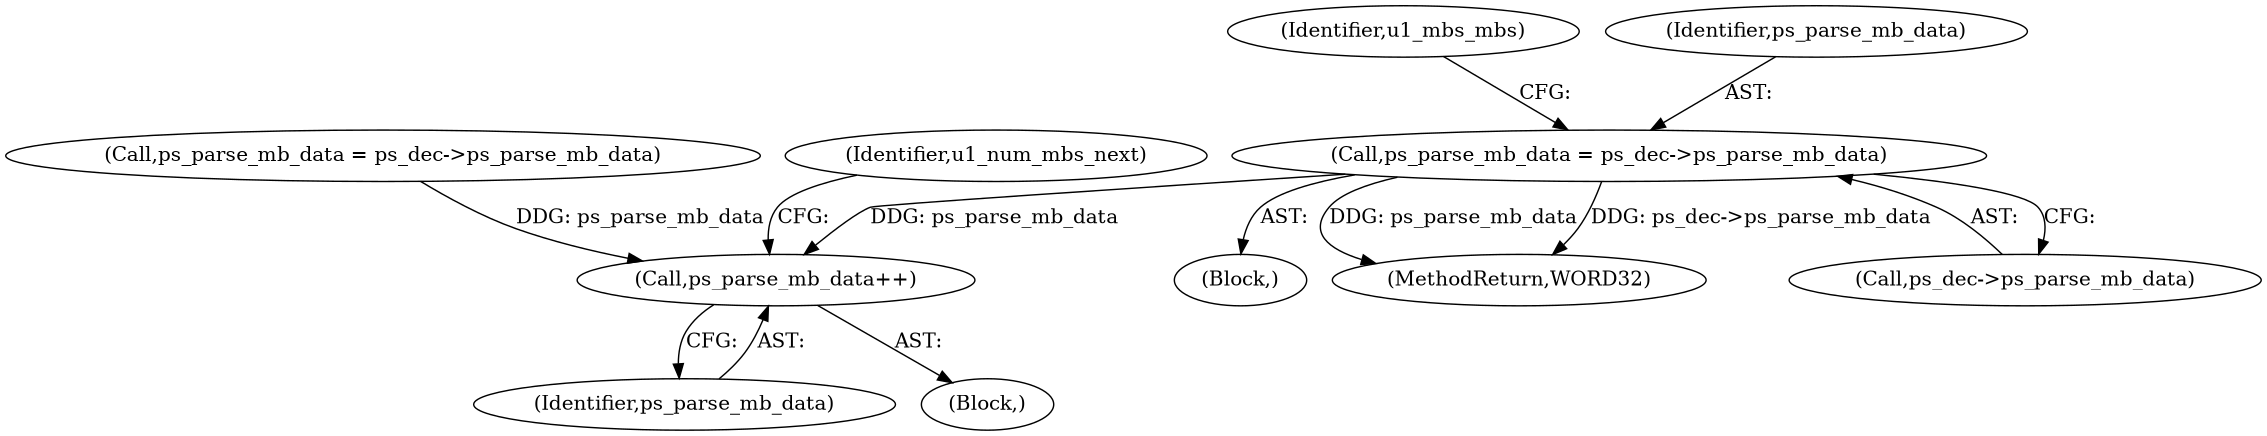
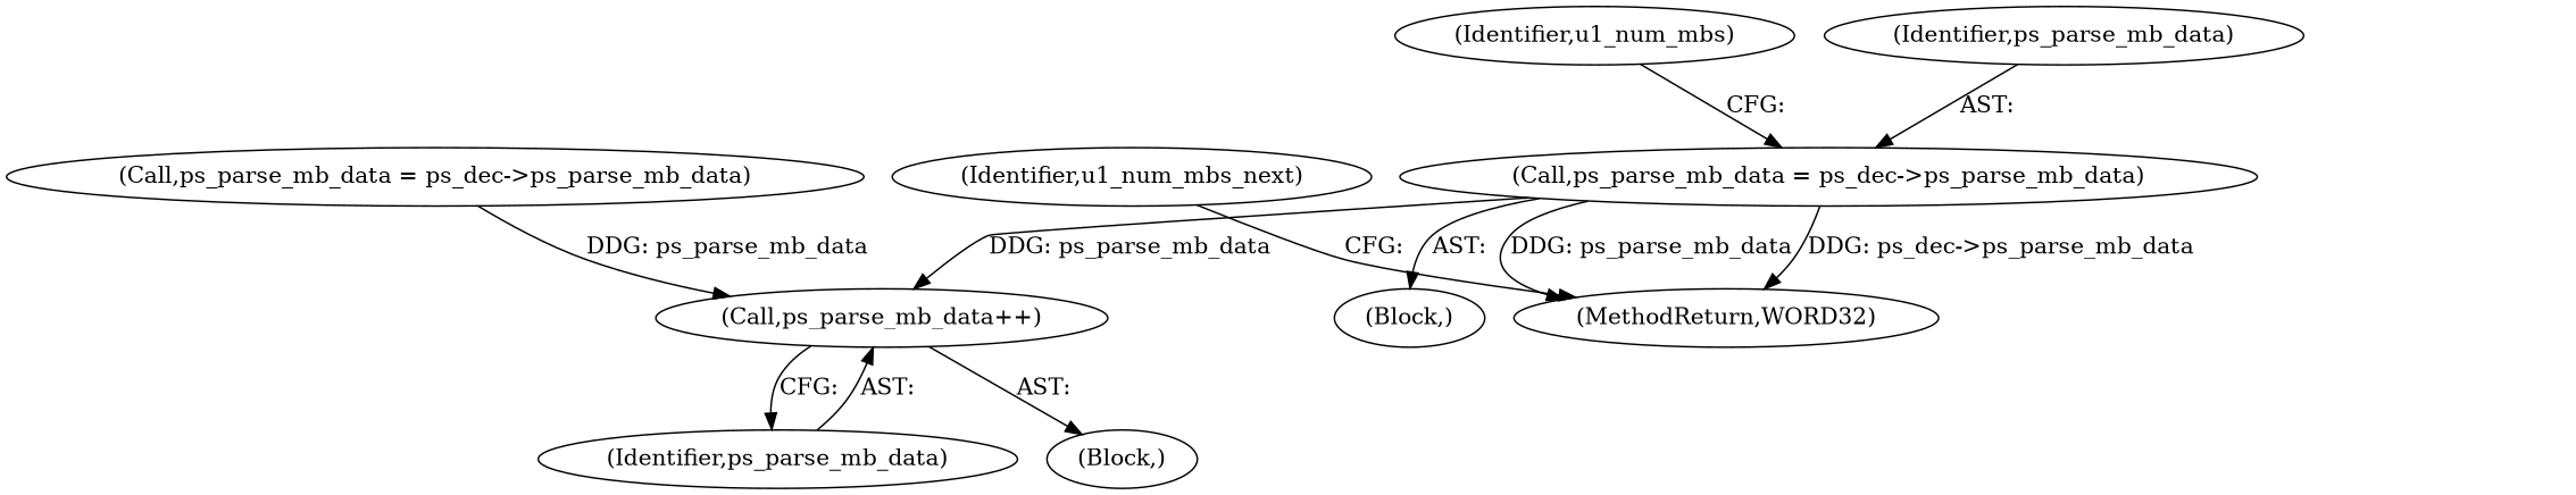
  digraph {
    n1 [label="(Call,ps_parse_mb_data = ps_dec->ps_parse_mb_data)"]
    n2 [label="(Call,ps_parse_mb_data++)"]
-   n3 [label="(Call,ps_dec->ps_parse_mb_data)"]
    n4 [label="(MethodReturn,WORD32)"]
    n5 [label="(Block,)"]
    n6 [label="(Identifier,ps_parse_mb_data)"]
    n7 [label="(Block,)"]
-   n8 [label="(Identifier,u1_mbs_mbs)"]
+   n8 [label="(Identifier,u1_num_mbs)"]
    n9 [label="(Identifier,ps_parse_mb_data)"]
    n10 [label="(Identifier,u1_num_mbs_next)"]
    n11 [label="(Call,ps_parse_mb_data = ps_dec->ps_parse_mb_data)"]
    n1 -> n2 [label="DDG: ps_parse_mb_data"]
-   n1 -> n3 [label="CFG: "]
    n1 -> n4 [label="DDG: ps_parse_mb_data"]
    n1 -> n4 [label="DDG: ps_dec->ps_parse_mb_data"]
    n1 -> n5 [label="AST: "]
    n2 -> n6 [label="CFG: "]
    n2 -> n7 [label="AST: "]
-   n3 -> n1 [label="AST: "]
    n6 -> n2 [label="AST: "]
    n8 -> n1 [label="CFG: "]
    n9 -> n1 [label="AST: "]
-   n10 -> n2 [label="CFG: "]
+   n10 -> n4 [label="CFG: "]
    n11 -> n2 [label="DDG: ps_parse_mb_data"]
  }
